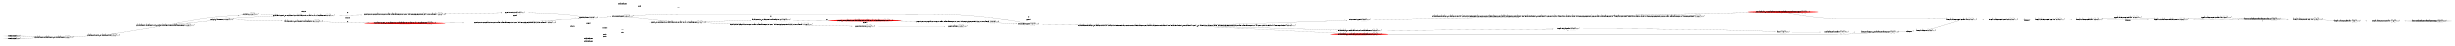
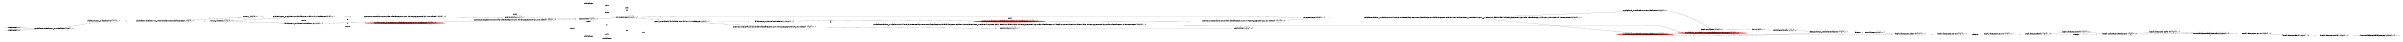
  digraph {
    rankdir=LR
    node [fillcolor=white shape=ellipse style=filled]
    edge [style=bold]
    n1 [label="queryResult.topDocs(new TopDocsAndMaxScore(new TopDocs(new TotalHits(1,TotalHits.Relation.EQUAL_TO),new ScoreDoc((((edu.fdu.CPPDG.tinypdg.pe.ExpressionInfo@123b983),2.0F),new DocValueFormat(((()@@@15@@@['1', '0', '1']"]
    n2 [label="queryResult.size(resultSetSize)@@@18@@@['1', '0', '1']"]
    n3 [label="queryResult.setShardIndex(1)@@@19@@@['1', '0', '1']"]
    n4 [fillcolor=red label="FetchSearchPhase phase = new FetchSearchPhase(results,controller,mockSearchPhaseContext,ClusterState.EMPTY_STATE,null)@@@41@@@['0', '1', '0']"]
    n5 [label="assertEquals(2,searchResponse.getHits().getTotalHits().value)@@@47@@@['1', '1', '1']"]
    n6 [label="assertEquals(1,searchResponse.getHits().getHits().length)@@@48@@@['1', '1', '1']"]
    n7 [label="SearchResponse searchResponse = mockSearchPhaseContext.searchResponse.get()@@@45@@@['1', '0', '1']"]
    n8 [label="assertNotNull(searchResponse)@@@46@@@['1', '0', '1']"]
    n9 [label="queryResult.topDocs(new TopDocsAndMaxScore(new TopDocs(new TotalHits(1,TotalHits.Relation.EQUAL_TO),new ScoreDoc((((edu.fdu.CPPDG.tinypdg.pe.ExpressionInfo@123b947),2.0F),new DocValueFormat(((()@@@8@@@['1', '0', '1']"]
    n10 [label="queryResult.size(resultSetSize)@@@11@@@['1', '0', '1']"]
    n11 [label="queryResult.setShardIndex(0)@@@12@@@['1', '1', '1']"]
    n12 [label="mockSearchPhaseContext.searchTransport = new SearchTransportService(null,null){@Override public void sendExecuteFetch(Transport.Connection connection,ShardFetchSearchRequest request,SearchTask task,SearchActionListener<FetchSearchResult> listener){FetchSearchResult fetchResult = new FetchSearchResult()if (request.contextId().equals(ctx2)) {fetchResult.hits(new SearchHits(new SearchHit((((edu.fdu.CPPDG.tinypdg.pe.ExpressionInfo@123b86e,new TotalHits(1,TotalHits.Relation.EQUAL_TO),2.0F))}{assertEquals(ctx1,request.contextId())fetchResult.hits(new SearchHits(new SearchHit((((edu.fdu.CPPDG.tinypdg.pe.ExpressionInfo@123b88b,new TotalHits(1,TotalHits.Relation.EQUAL_TO),1.0F))}listener.onResponse(fetchResult)}}@@@23@@@['0', '1', '0']"]
    n13 [label="final SearchContextId ctx1 = new SearchContextId(UUIDs.randomBase64UUID(),123)@@@7@@@['0', '1', '0']"]
    n14 [fillcolor=red label="QuerySearchResult queryResult = new QuerySearchResult(ctx1,new SearchShardTarget(\"node1\",new ShardId(\"test\",\"na\",0),null,OriginalIndices.NONE))@@@8@@@['0', '1', '0']"]
    n15 [label="queryResult = new QuerySearchResult(321,new SearchShardTarget(\"node2\",new ShardId(\"test\",\"na\",1),null,OriginalIndices.NONE))@@@14@@@['1', '1', '1']"]
    n16 [label="queryResult.topDocs(new TopDocsAndMaxScore(new TopDocs(new TotalHits(1,TotalHits.Relation.EQUAL_TO),new ScoreDoc((((edu.fdu.CPPDG.tinypdg.pe.ExpressionInfo@123b7e6),2.0F),new DocValueFormat(((()@@@9@@@['0', '1', '0']"]
    n17 [label="assertEquals(2,searchResponse.getSuccessfulShards())@@@51@@@['0', '0', '1']"]
    n18 [label="assertEquals(1,mockSearchPhaseContext.releasedSearchContexts.size())@@@52@@@['1', '1', '1']"]
    n19 [fillcolor=lightgray label="assertTrue(mockSearchPhaseContext.releasedSearchContexts.contains(123L))@@@53@@@['1', '1', '1']"]
    n20 [label="assertEquals(2,searchResponse.getHits().getTotalHits().value)@@@52@@@['1', '1', '0']"]
    n21 [label="results.consumeResult(queryResult)@@@20@@@['1', '1', '1']"]
    n22 [label="mockSearchPhaseContext.searchTransport = new SearchTransportService(null,null){@Override public void sendExecuteFetch(Transport.Connection connection,ShardFetchSearchRequest request,SearchTask task,SearchActionListener<FetchSearchResult> listener){FetchSearchResult fetchResult = new FetchSearchResult()if (request.id() == 321) {fetchResult.hits(new SearchHits(new SearchHit((((edu.fdu.CPPDG.tinypdg.pe.ExpressionInfo@123b9c5,new TotalHits(1,TotalHits.Relation.EQUAL_TO),2.0F))}{fail(\"requestID 123 should not be fetched but was\")}listener.onResponse(fetchResult)}}@@@21@@@['1', '1', '1']"]
    n23 [label="phase.run()@@@43@@@['0', '0', '1']"]
    n24 [label="mockSearchPhaseContext.assertNoFailure()@@@44@@@['0', '0', '1']"]
    n25 [label="results.consumeResult(queryResult)@@@13@@@['1', '1', '1']"]
    n26 [label="final SearchContextId ctx2 = new SearchContextId(UUIDs.randomBase64UUID(),312)@@@15@@@['0', '1', '0']"]
    n27 [label="SearchPhaseController controller = new SearchPhaseController(null)@@@4@@@['1', '1', '1']"]
    n28 [label="FetchSearchPhase phase = new FetchSearchPhase(results,controller,mockSearchPhaseContext,null)@@@36@@@['0', '0', '1']"]
    n29 [fillcolor=red label="FetchSearchPhase phase = new FetchSearchPhase(results,controller,mockSearchPhaseContext,null)@@@39@@@['1', '0', '0']"]
    n30 [label="ArraySearchPhaseResults<SearchPhaseResult> results = controller.newSearchPhaseResults(NOOP,mockSearchPhaseContext.getRequest(),2)@@@5@@@['1', '1', '1']"]
    n31 [label="assertEquals(\"fetch\",phase.getName())@@@42@@@['0', '0', '1']"]
    n32 [label="int resultSetSize = randomIntBetween(2,10)@@@6@@@['1', '1', '0']"]
    n33 [label="int resultSetSize = 1@@@6@@@['0', '0', '1']"]
    n34 [label="assertEquals(84,searchResponse.getHits().getAt(0).docId())@@@49@@@['1', '1', '1']"]
    n35 [label="assertEquals(0,searchResponse.getFailedShards())@@@50@@@['1', '1', '1']"]
    n36 [fillcolor=red label="queryResult = new QuerySearchResult(ctx2,new SearchShardTarget(\"node2\",new ShardId(\"test\",\"na\",1),null,OriginalIndices.NONE))@@@16@@@['0', '1', '0']"]
    n37 [fillcolor=lightgray label="testFetchTwoDocument['0', '1', '0']" shape=diamond]
    n38 [label="MockSearchPhaseContext mockSearchPhaseContext = new MockSearchPhaseContext(2)@@@3@@@['1', '1', '1']"]
-   n39 [label="results.consumeResult(queryResult)@@@22@@@['0', '1', '0']"]
    n40 [label="QuerySearchResult queryResult = new QuerySearchResult(123,new SearchShardTarget(\"node1\",new ShardId(\"test\",\"na\",0),null,OriginalIndices.NONE))@@@7@@@['1', '0', '1']"]
    n41 [label="assertEquals(42,searchResponse.getHits().getAt(1).docId())@@@54@@@['1', '1', '0']"]
    n42 [label="assertEquals(0,searchResponse.getFailedShards())@@@55@@@['1', '1', '0']"]
    n43 [label="assertEquals(2,searchResponse.getSuccessfulShards())@@@56@@@['0', '1', '0']"]
    n44 [fillcolor=lightgray label="assertTrue(mockSearchPhaseContext.releasedSearchContexts.isEmpty())@@@57@@@['0', '1', '0']"]
    n45 [label="queryResult.topDocs(new TopDocsAndMaxScore(new TopDocs(new TotalHits(1,TotalHits.Relation.EQUAL_TO),new ScoreDoc((((edu.fdu.CPPDG.tinypdg.pe.ExpressionInfo@123b82c),2.0F),new DocValueFormat(((()@@@17@@@['0', '1', '0']"]
    n46 [fillcolor=lightgray label="testFetchTwoDocument['1', '0', '0']" shape=diamond]
    n1 -> n2
    n2 -> n3
    n4 -> n5
    n5 -> n6
    n6 -> n34
    n6 -> n34 [label=searchResponse style=solid]
    n7 -> n8
    n7 -> n8 [label=searchResponse style=solid]
    n8 -> n5
    n9 -> n10
    n10 -> n11
    n11 -> n25
    n12 -> n4
    n13 -> n12 [label=ctx1 style=solid]
    n13 -> n14 [label=ctx1 style=solid]
    n13 -> n14
    n14 -> n15 [label=queryResult style=solid]
    n14 -> n16
    n15 -> n1
    n15 -> n21 [label=queryResult style=solid]
    n15 -> n26
    n16 -> n11
    n17 -> n18
    n18 -> n19
    n18 -> n20
    n19 -> n41
    n20 -> n19
    n21 -> n22
    n22 -> n28
    n22 -> n29
-   n22 -> n39
    n23 -> n24
    n24 -> n7
    n25 -> n15
    n25 -> n21
    n26 -> n12 [label=ctx2 style=solid]
    n26 -> n36
    n26 -> n36 [label=ctx2 style=solid]
    n27 -> n4 [label=controller style=solid]
    n27 -> n28 [label=controller style=solid]
    n27 -> n29 [label=controller style=solid]
    n27 -> n30
    n28 -> n31
    n29 -> n4 [label=0 style=dashed]
    n29 -> n7
    n30 -> n4 [label=results style=solid]
    n30 -> n28 [label=results style=solid]
    n30 -> n29 [label=results style=solid]
    n30 -> n32
    n30 -> n33
    n31 -> n23
    n32 -> n2 [label=resultSetSize style=solid]
    n32 -> n10 [label=resultSetSize style=solid]
    n32 -> n11 [label=resultSetSize style=solid]
    n32 -> n13
    n32 -> n21 [label=resultSetSize style=solid]
    n32 -> n33 [label=0 style=dashed]
    n32 -> n40
    n33 -> n10 [label=ctx2 style=solid]
    n33 -> n40
    n34 -> n35
    n35 -> n17
    n35 -> n18
    n35 -> n18 [label=searchResponse style=solid]
-   n36 -> n39 [label=queryResult style=solid]
    n36 -> n45
    n37 -> n38
    n38 -> n4 [label=mockSearchPhaseContext style=solid]
    n38 -> n27
    n38 -> n28 [label=mockSearchPhaseContext style=solid]
    n38 -> n29 [label=mockSearchPhaseContext style=solid]
-   n39 -> n12
    n40 -> n9
    n40 -> n25 [label=queryResult style=solid]
    n41 -> n42
    n42 -> n18 [label=0 style=dashed]
    n42 -> n43
    n43 -> n44
    n45 -> n21
    n46 -> n38
  }
